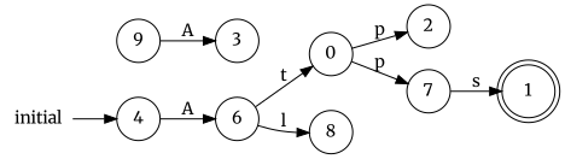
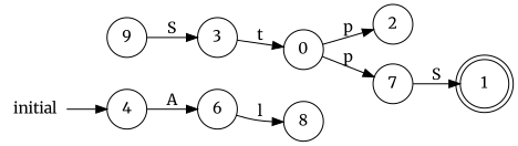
  digraph {
    fontname=Merriweather
    rankdir=LR
    node [fontname=Merriweather shape=circle]
    edge [fontname=Merriweather]
    0
    2
    7
    1 [shape=doublecircle]
    3
    4
    6
    8
    initial [shape=plaintext]
    9
    0 -> 2 [label=p]
    0 -> 7 [label=p]
-   7 -> 1 [label=s]
-   6 -> 0 [label=t]
+   7 -> 1 [label=S]
+   3 -> 0 [label=t]
    4 -> 6 [label=A]
    6 -> 8 [label=l]
    initial -> 4
-   9 -> 3 [label=A]
+   9 -> 3 [label=S]
  }
